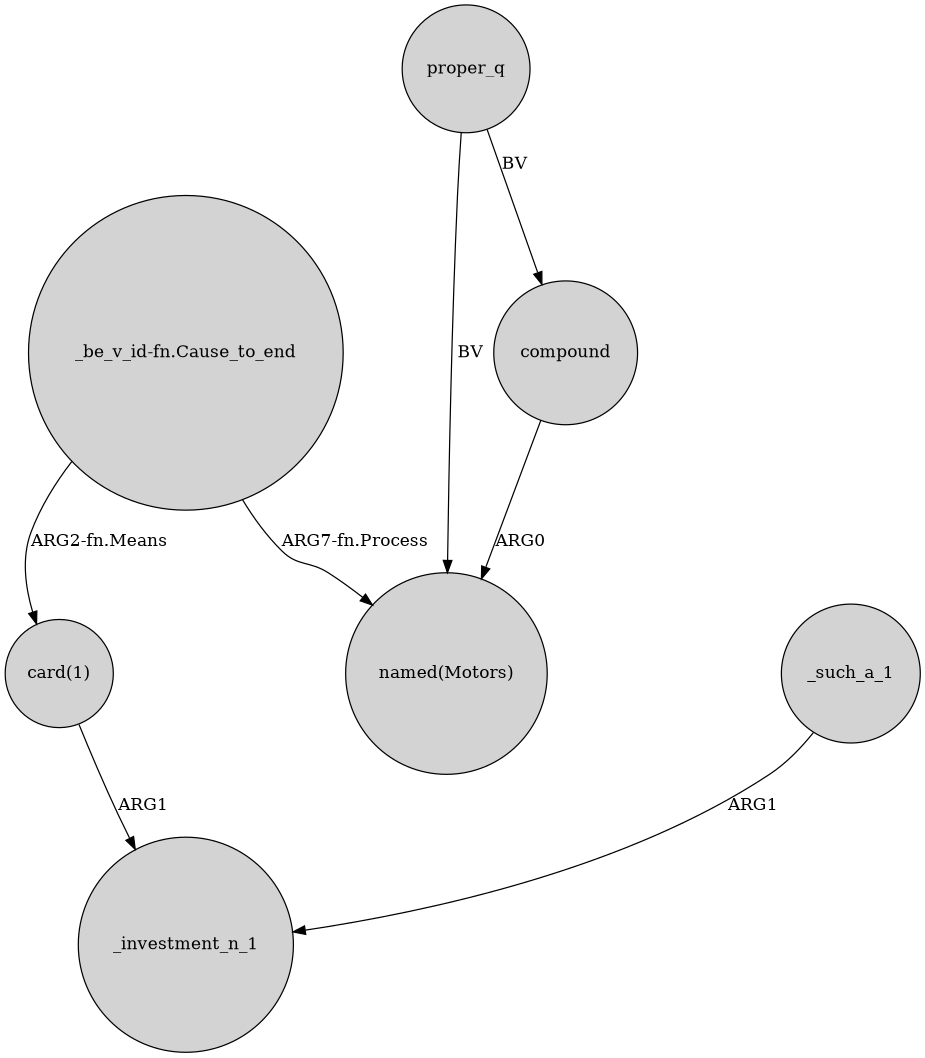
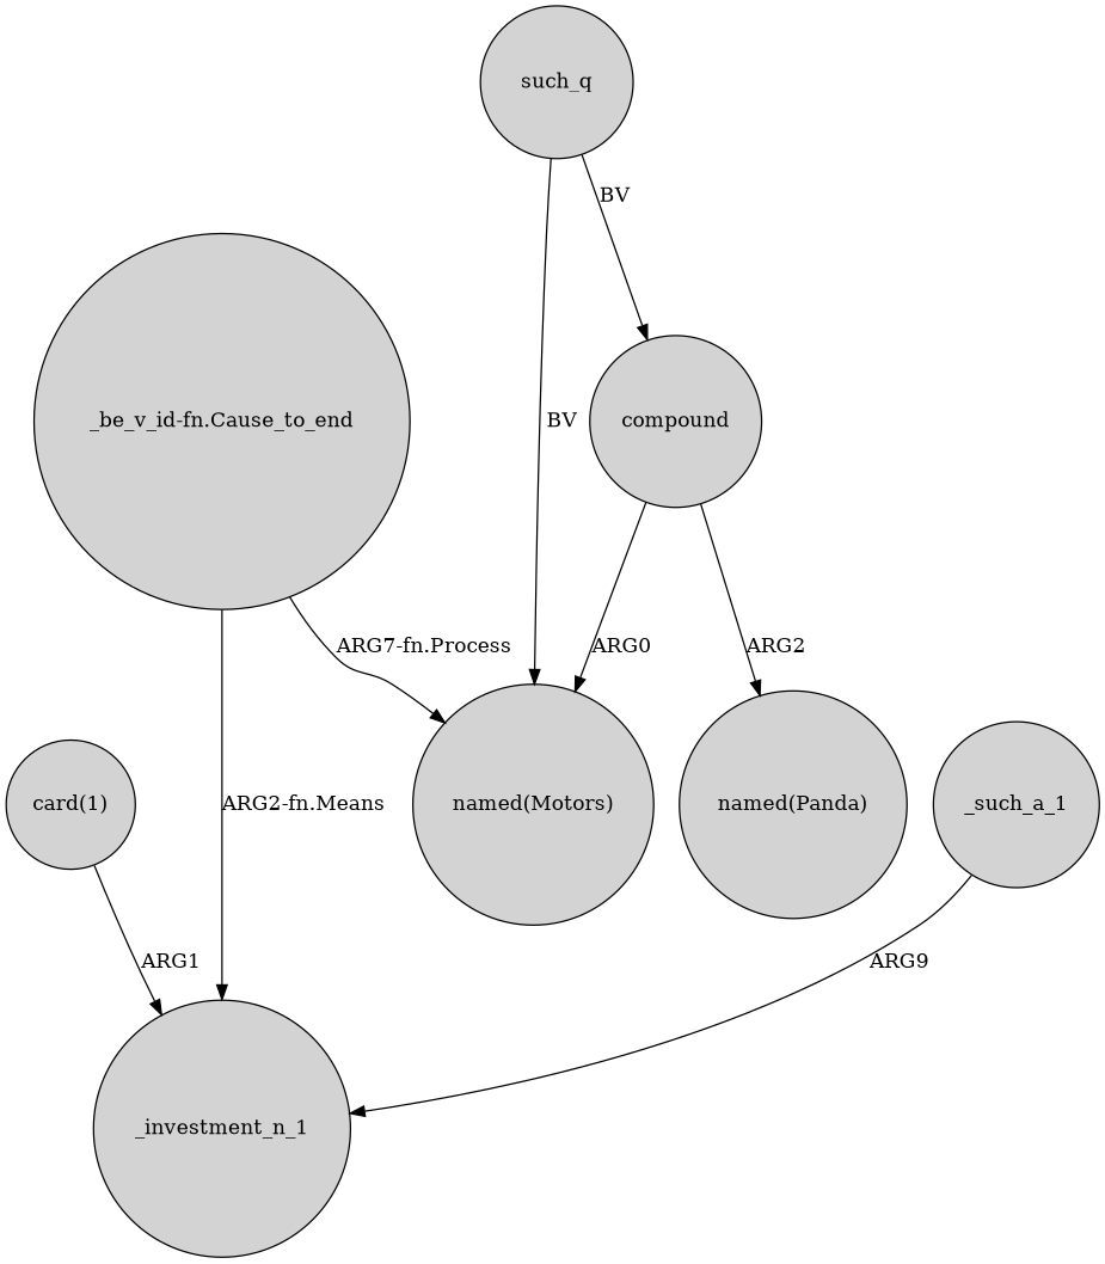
  digraph {
    node [shape=circle style=filled]
    "card(1)"
    _investment_n_1
-   proper_q
+   proper_q [label=such_q]
    "named(Motors)"
    compound
    "_be_v_id-fn.Cause_to_end"
    _such_a_1
+   "named(Panda)"
    "card(1)" -> _investment_n_1 [label=ARG1]
    proper_q -> "named(Motors)" [label=BV]
    proper_q -> compound [label=BV]
    compound -> "named(Motors)" [label=ARG0]
-   "_be_v_id-fn.Cause_to_end" -> "card(1)" [label="ARG2-fn.Means"]
+   compound -> "named(Panda)" [label=ARG2]
+   "_be_v_id-fn.Cause_to_end" -> _investment_n_1 [label="ARG2-fn.Means"]
    "_be_v_id-fn.Cause_to_end" -> "named(Motors)" [label="ARG7-fn.Process"]
-   _such_a_1 -> _investment_n_1 [label=ARG1]
+   _such_a_1 -> _investment_n_1 [label=ARG9]
  }
